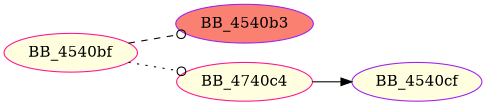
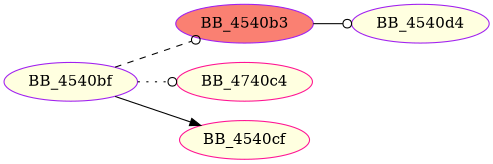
  digraph {
    rankdir=LR
    node [color=purple fillcolor=lightyellow style=filled]
    edge [arrowhead=odot style=solid]
    BB_4540b3 [fillcolor=salmon]
-   BB_4540bf [color=deeppink]
+   BB_4540d4
+   BB_4540bf
    n4 [color=deeppink label=BB_4740c4]
-   BB_4540cf
+   BB_4540cf [color=deeppink]
+   BB_4540b3 -> BB_4540d4
    BB_4540bf -> BB_4540b3 [style=dashed]
    BB_4540bf -> n4 [style=dotted]
-   n4 -> BB_4540cf [arrowhead=normal]
+   BB_4540bf -> BB_4540cf [arrowhead=normal]
  }
